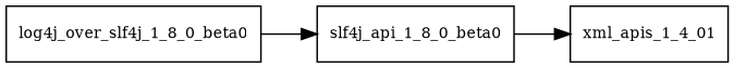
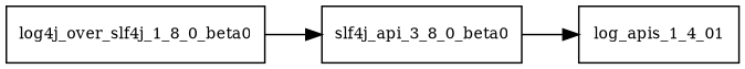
  digraph {
    rankdir=LR
    node [fontsize=10.0 shape=box]
    log4j_over_slf4j_1_8_0_beta0
-   slf4j_api_1_8_0_beta0
-   xml_apis_1_4_01
+   slf4j_api_1_8_0_beta0 [label=slf4j_api_3_8_0_beta0]
+   xml_apis_1_4_01 [label=log_apis_1_4_01]
    log4j_over_slf4j_1_8_0_beta0 -> slf4j_api_1_8_0_beta0
    slf4j_api_1_8_0_beta0 -> xml_apis_1_4_01
  }
